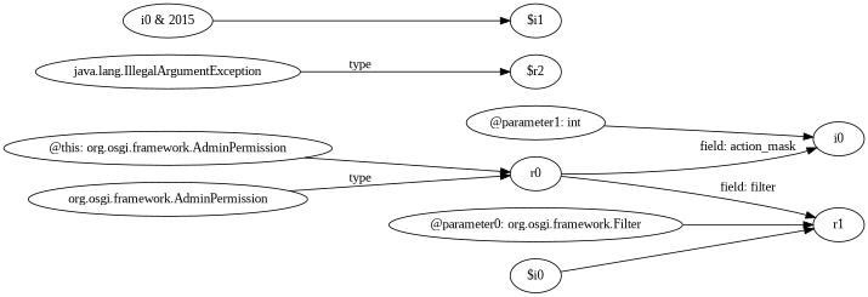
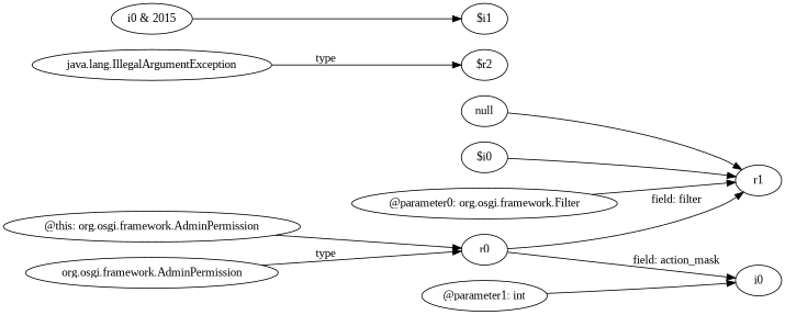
  digraph {
    fontname="Liberation Serif"
    rankdir=LR
    node [fontname="Liberation Serif"]
    edge [fontname="Liberation Serif"]
    n1 [label="@parameter0: org.osgi.framework.Filter"]
    n2 [label=r1]
    n3 [label=r0]
    n4 [label=i0]
    n5 [label="@parameter1: int"]
    n6 [label="java.lang.IllegalArgumentException"]
    n7 [label="$r2"]
+   n8 [label=null]
    n9 [label="i0 & 2015"]
    n10 [label="$i1"]
    n11 [label="@this: org.osgi.framework.AdminPermission"]
    n12 [label="$i0"]
    n13 [label="org.osgi.framework.AdminPermission"]
    n1 -> n2
    n3 -> n2 [label="field: filter"]
    n3 -> n4 [label="field: action_mask"]
    n5 -> n4
    n6 -> n7 [label=type]
+   n8 -> n2
    n9 -> n10
    n11 -> n3
    n12 -> n2
    n13 -> n3 [label=type]
  }
